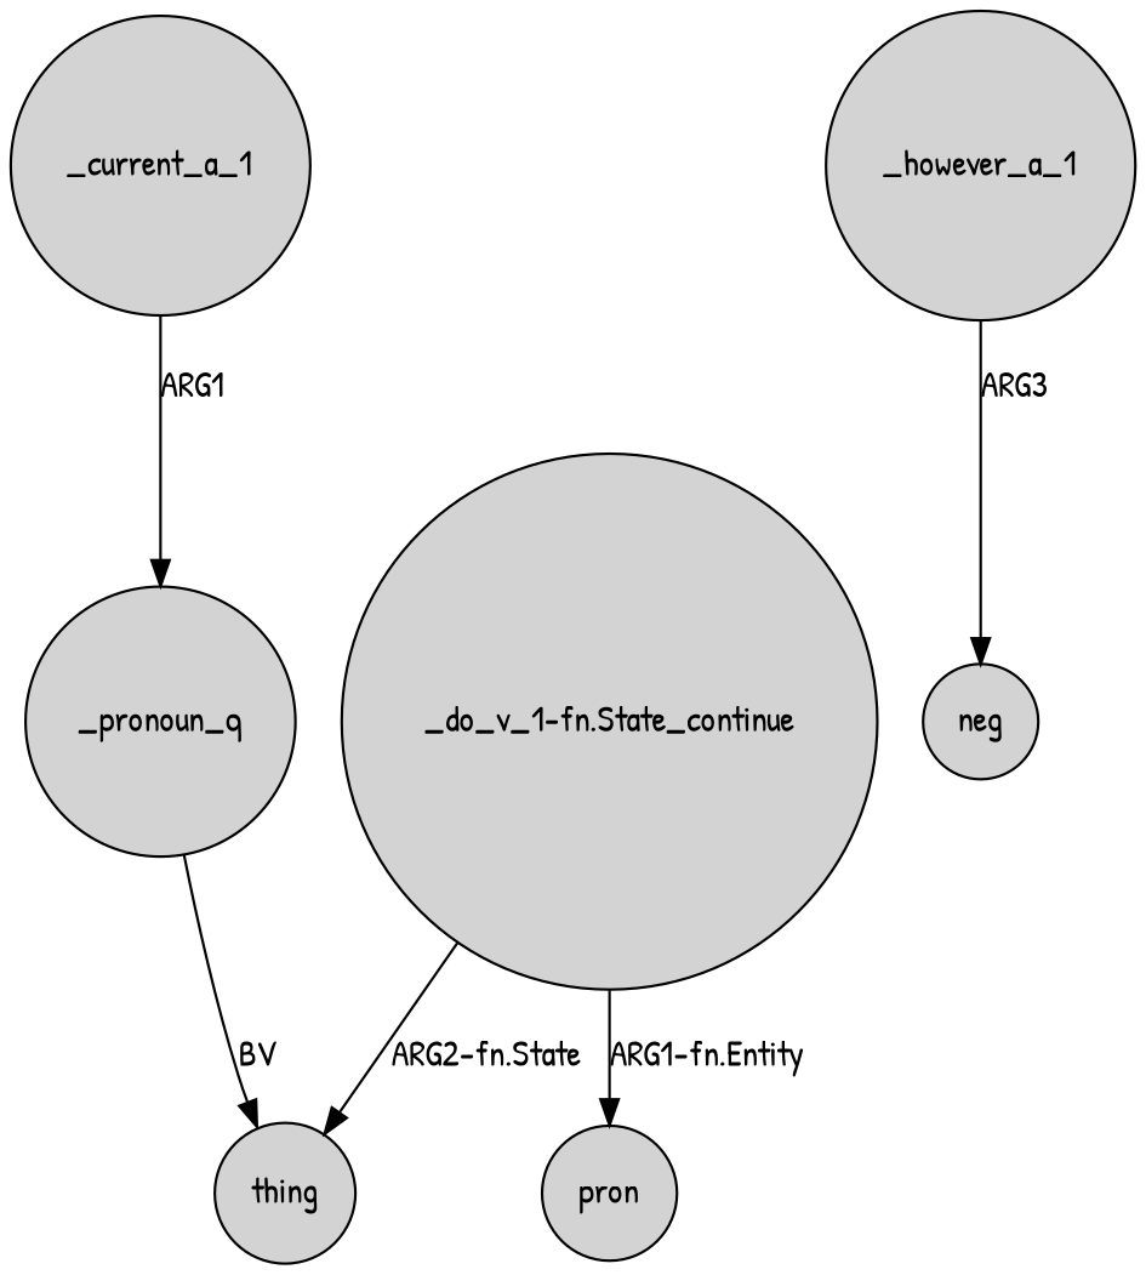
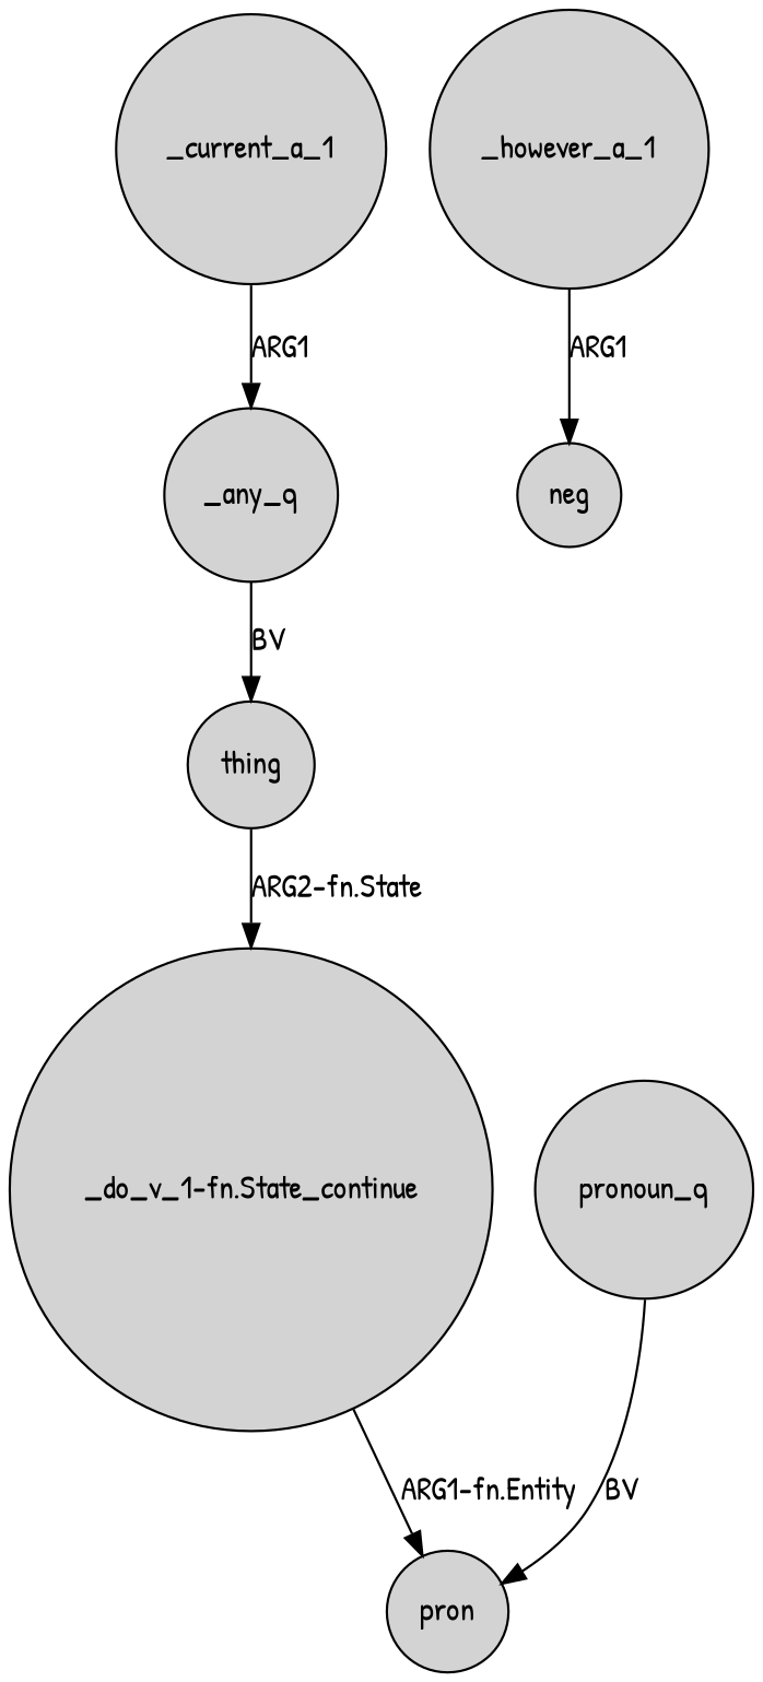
  digraph {
    fontname="Patrick Hand"
    node [fontname="Patrick Hand" shape=circle style=filled]
    edge [fontname="Patrick Hand"]
    _current_a_1
-   _any_q [label=_pronoun_q]
+   _any_q
    "_do_v_1-fn.State_continue"
    thing
    pron
    _however_a_1
    neg
+   pronoun_q
    _current_a_1 -> _any_q [label=ARG1]
    _any_q -> thing [label=BV]
-   "_do_v_1-fn.State_continue" -> thing [label="ARG2-fn.State"]
+   thing -> "_do_v_1-fn.State_continue" [label="ARG2-fn.State"]
    "_do_v_1-fn.State_continue" -> pron [label="ARG1-fn.Entity"]
-   _however_a_1 -> neg [label=ARG3]
+   _however_a_1 -> neg [label=ARG1]
+   pronoun_q -> pron [label=BV]
  }
